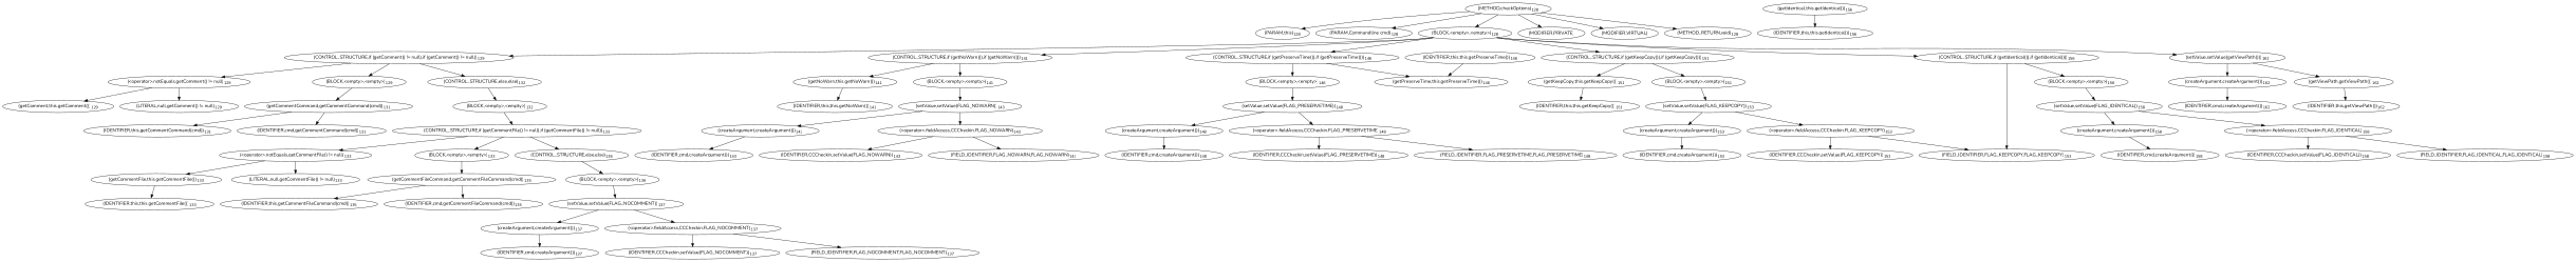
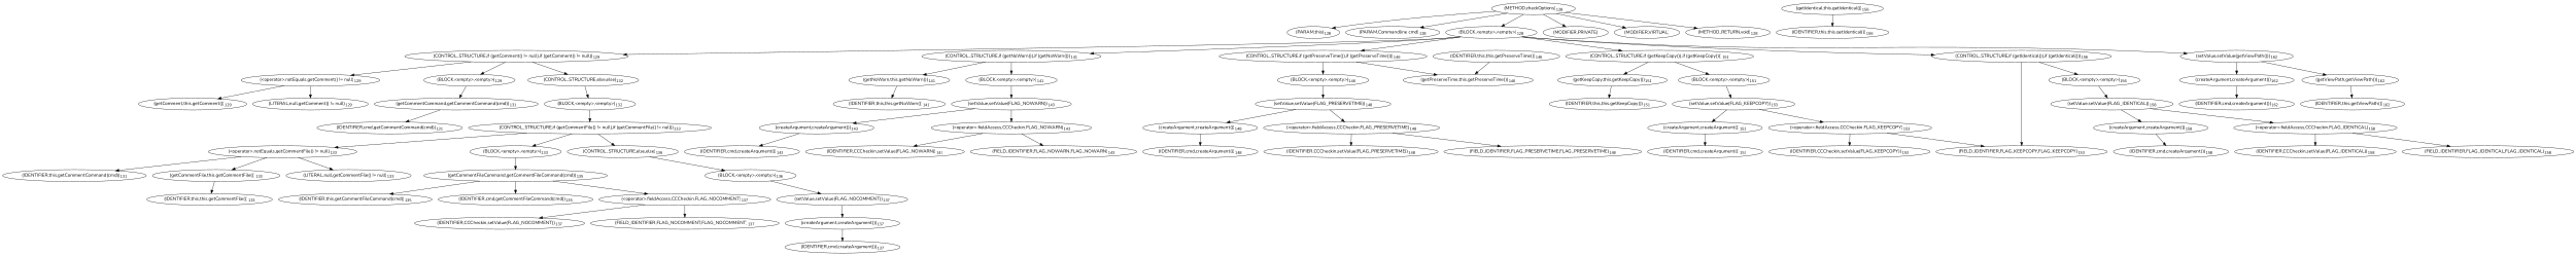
  digraph {
    fontname=Nunito
    node [fontname=Nunito]
    edge [fontname=Nunito]
    n1 [label=<(METHOD,checkOptions)<SUB>128</SUB>>]
    n2 [label=<(PARAM,this)<SUB>128</SUB>>]
    n3 [label=<(PARAM,Commandline cmd)<SUB>128</SUB>>]
    n4 [label=<(BLOCK,&lt;empty&gt;,&lt;empty&gt;)<SUB>128</SUB>>]
    n5 [label=<(MODIFIER,PRIVATE)>]
    n6 [label=<(MODIFIER,VIRTUAL)>]
    n7 [label=<(METHOD_RETURN,void)<SUB>128</SUB>>]
    n8 [label=<(CONTROL_STRUCTURE,if (getComment() != null),if (getComment() != null))<SUB>129</SUB>>]
    n9 [label=<(CONTROL_STRUCTURE,if (getNoWarn()),if (getNoWarn()))<SUB>141</SUB>>]
    n10 [label=<(CONTROL_STRUCTURE,if (getPreserveTime()),if (getPreserveTime()))<SUB>146</SUB>>]
    n11 [label=<(CONTROL_STRUCTURE,if (getKeepCopy()),if (getKeepCopy()))<SUB>151</SUB>>]
    n12 [label=<(CONTROL_STRUCTURE,if (getIdentical()),if (getIdentical()))<SUB>156</SUB>>]
    n13 [label=<(setValue,setValue(getViewPath()))<SUB>162</SUB>>]
    n14 [label=<(&lt;operator&gt;.notEquals,getComment() != null)<SUB>129</SUB>>]
    n15 [label=<(BLOCK,&lt;empty&gt;,&lt;empty&gt;)<SUB>129</SUB>>]
    n16 [label=<(CONTROL_STRUCTURE,else,else)<SUB>132</SUB>>]
    n17 [label=<(getNoWarn,this.getNoWarn())<SUB>141</SUB>>]
    n18 [label=<(BLOCK,&lt;empty&gt;,&lt;empty&gt;)<SUB>141</SUB>>]
    n19 [label=<(getPreserveTime,this.getPreserveTime())<SUB>146</SUB>>]
    n20 [label=<(BLOCK,&lt;empty&gt;,&lt;empty&gt;)<SUB>146</SUB>>]
    n21 [label=<(getKeepCopy,this.getKeepCopy())<SUB>151</SUB>>]
    n22 [label=<(BLOCK,&lt;empty&gt;,&lt;empty&gt;)<SUB>151</SUB>>]
    n23 [label=<(FIELD_IDENTIFIER,FLAG_KEEPCOPY,FLAG_KEEPCOPY)<SUB>153</SUB>>]
    n24 [label=<(BLOCK,&lt;empty&gt;,&lt;empty&gt;)<SUB>156</SUB>>]
    n25 [label=<(createArgument,createArgument())<SUB>162</SUB>>]
    n26 [label=<(getViewPath,getViewPath())<SUB>162</SUB>>]
    n27 [label=<(getComment,this.getComment())<SUB>129</SUB>>]
    n28 [label=<(LITERAL,null,getComment() != null)<SUB>129</SUB>>]
    n29 [label=<(getCommentCommand,getCommentCommand(cmd))<SUB>131</SUB>>]
    n30 [label=<(BLOCK,&lt;empty&gt;,&lt;empty&gt;)<SUB>132</SUB>>]
    n31 [label=<(IDENTIFIER,this,getCommentCommand(cmd))<SUB>131</SUB>>]
    n32 [label=<(IDENTIFIER,cmd,getCommentCommand(cmd))<SUB>131</SUB>>]
    n33 [label=<(CONTROL_STRUCTURE,if (getCommentFile() != null),if (getCommentFile() != null))<SUB>133</SUB>>]
    n34 [label=<(&lt;operator&gt;.notEquals,getCommentFile() != null)<SUB>133</SUB>>]
    n35 [label=<(BLOCK,&lt;empty&gt;,&lt;empty&gt;)<SUB>133</SUB>>]
    n36 [label=<(CONTROL_STRUCTURE,else,else)<SUB>136</SUB>>]
    n37 [label=<(getCommentFile,this.getCommentFile())<SUB>133</SUB>>]
    n38 [label=<(LITERAL,null,getCommentFile() != null)<SUB>133</SUB>>]
    n39 [label=<(getCommentFileCommand,getCommentFileCommand(cmd))<SUB>135</SUB>>]
    n40 [label=<(BLOCK,&lt;empty&gt;,&lt;empty&gt;)<SUB>136</SUB>>]
    n41 [label=<(IDENTIFIER,this,this.getCommentFile())<SUB>133</SUB>>]
    n42 [label=<(IDENTIFIER,this,getCommentFileCommand(cmd))<SUB>135</SUB>>]
    n43 [label=<(IDENTIFIER,cmd,getCommentFileCommand(cmd))<SUB>135</SUB>>]
    n44 [label=<(setValue,setValue(FLAG_NOCOMMENT))<SUB>137</SUB>>]
    n45 [label=<(createArgument,createArgument())<SUB>137</SUB>>]
    n46 [label=<(&lt;operator&gt;.fieldAccess,CCCheckin.FLAG_NOCOMMENT)<SUB>137</SUB>>]
    n47 [label=<(IDENTIFIER,cmd,createArgument())<SUB>137</SUB>>]
    n48 [label=<(IDENTIFIER,CCCheckin,setValue(FLAG_NOCOMMENT))<SUB>137</SUB>>]
    n49 [label=<(FIELD_IDENTIFIER,FLAG_NOCOMMENT,FLAG_NOCOMMENT)<SUB>137</SUB>>]
    n50 [label=<(IDENTIFIER,this,this.getNoWarn())<SUB>141</SUB>>]
    n51 [label=<(setValue,setValue(FLAG_NOWARN))<SUB>143</SUB>>]
    n52 [label=<(createArgument,createArgument())<SUB>143</SUB>>]
    n53 [label=<(&lt;operator&gt;.fieldAccess,CCCheckin.FLAG_NOWARN)<SUB>143</SUB>>]
    n54 [label=<(IDENTIFIER,cmd,createArgument())<SUB>143</SUB>>]
    n55 [label=<(IDENTIFIER,CCCheckin,setValue(FLAG_NOWARN))<SUB>143</SUB>>]
    n56 [label=<(FIELD_IDENTIFIER,FLAG_NOWARN,FLAG_NOWARN)<SUB>143</SUB>>]
    n57 [label=<(setValue,setValue(FLAG_PRESERVETIME))<SUB>148</SUB>>]
    n58 [label=<(IDENTIFIER,this,this.getPreserveTime())<SUB>146</SUB>>]
    n59 [label=<(createArgument,createArgument())<SUB>148</SUB>>]
    n60 [label=<(&lt;operator&gt;.fieldAccess,CCCheckin.FLAG_PRESERVETIME)<SUB>148</SUB>>]
    n61 [label=<(IDENTIFIER,cmd,createArgument())<SUB>148</SUB>>]
    n62 [label=<(IDENTIFIER,CCCheckin,setValue(FLAG_PRESERVETIME))<SUB>148</SUB>>]
    n63 [label=<(FIELD_IDENTIFIER,FLAG_PRESERVETIME,FLAG_PRESERVETIME)<SUB>148</SUB>>]
    n64 [label=<(IDENTIFIER,this,this.getKeepCopy())<SUB>151</SUB>>]
    n65 [label=<(setValue,setValue(FLAG_KEEPCOPY))<SUB>153</SUB>>]
    n66 [label=<(createArgument,createArgument())<SUB>153</SUB>>]
    n67 [label=<(&lt;operator&gt;.fieldAccess,CCCheckin.FLAG_KEEPCOPY)<SUB>153</SUB>>]
    n68 [label=<(IDENTIFIER,cmd,createArgument())<SUB>153</SUB>>]
    n69 [label=<(IDENTIFIER,CCCheckin,setValue(FLAG_KEEPCOPY))<SUB>153</SUB>>]
    n70 [label=<(getIdentical,this.getIdentical())<SUB>156</SUB>>]
    n71 [label=<(IDENTIFIER,this,this.getIdentical())<SUB>156</SUB>>]
    n72 [label=<(setValue,setValue(FLAG_IDENTICAL))<SUB>158</SUB>>]
    n73 [label=<(createArgument,createArgument())<SUB>158</SUB>>]
    n74 [label=<(&lt;operator&gt;.fieldAccess,CCCheckin.FLAG_IDENTICAL)<SUB>158</SUB>>]
    n75 [label=<(IDENTIFIER,cmd,createArgument())<SUB>158</SUB>>]
    n76 [label=<(IDENTIFIER,CCCheckin,setValue(FLAG_IDENTICAL))<SUB>158</SUB>>]
    n77 [label=<(FIELD_IDENTIFIER,FLAG_IDENTICAL,FLAG_IDENTICAL)<SUB>158</SUB>>]
    n78 [label=<(IDENTIFIER,cmd,createArgument())<SUB>162</SUB>>]
    n79 [label=<(IDENTIFIER,this,getViewPath())<SUB>162</SUB>>]
    n1 -> n2
    n1 -> n3
    n1 -> n4
    n1 -> n5
    n1 -> n6
    n1 -> n7
    n4 -> n8
    n4 -> n9
    n4 -> n10
    n4 -> n11
    n4 -> n12
    n4 -> n13
    n8 -> n14
    n8 -> n15
    n8 -> n16
    n9 -> n17
    n9 -> n18
    n10 -> n19
    n10 -> n20
    n11 -> n21
    n11 -> n22
    n12 -> n23
    n12 -> n24
    n13 -> n25
    n13 -> n26
    n14 -> n27
    n14 -> n28
    n15 -> n29
    n16 -> n30
    n17 -> n50
    n18 -> n51
    n20 -> n57
    n21 -> n64
    n22 -> n65
    n24 -> n72
    n25 -> n78
    n26 -> n79
-   n29 -> n31
+   n34 -> n31
    n29 -> n32
    n30 -> n33
    n33 -> n34
    n33 -> n35
    n33 -> n36
    n34 -> n37
    n34 -> n38
    n35 -> n39
    n36 -> n40
    n37 -> n41
    n39 -> n42
    n39 -> n43
    n40 -> n44
    n44 -> n45
-   n44 -> n46
+   n39 -> n46
    n45 -> n47
    n46 -> n48
    n46 -> n49
    n51 -> n52
    n51 -> n53
    n52 -> n54
    n53 -> n55
    n53 -> n56
    n57 -> n59
    n57 -> n60
    n58 -> n19
    n59 -> n61
    n60 -> n62
    n60 -> n63
    n65 -> n66
    n65 -> n67
    n66 -> n68
    n67 -> n23
    n67 -> n69
    n70 -> n71
    n72 -> n73
    n72 -> n74
    n73 -> n75
    n74 -> n76
    n74 -> n77
  }
